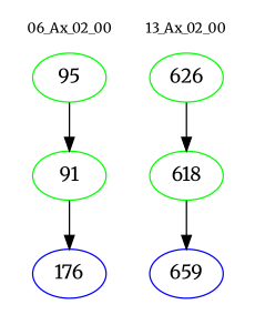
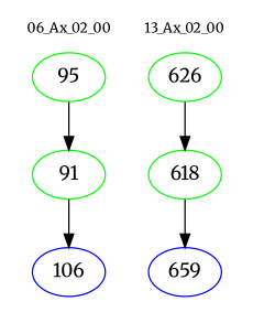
  digraph {
    fontname=Merriweather
    node [color=green fontname=Merriweather]
    edge [color=black fontname=Merriweather]
    n1 [label=95]
    n2 [label=91]
-   n3 [color=blue label=176]
+   n3 [color=blue label=106]
    n4 [label=626]
    n5 [label=618]
    n6 [color=blue label=659]
    subgraph cluster_1 {
      color=white
      fontsize=10
      label="06_Ax_02_00"
      n1
      n2
      n3
    }
    subgraph cluster_2 {
      color=white
      fontsize=10
      label="13_Ax_02_00"
      n4
      n5
      n6
    }
    n1 -> n2
    n2 -> n3
    n4 -> n5
    n5 -> n6
  }
